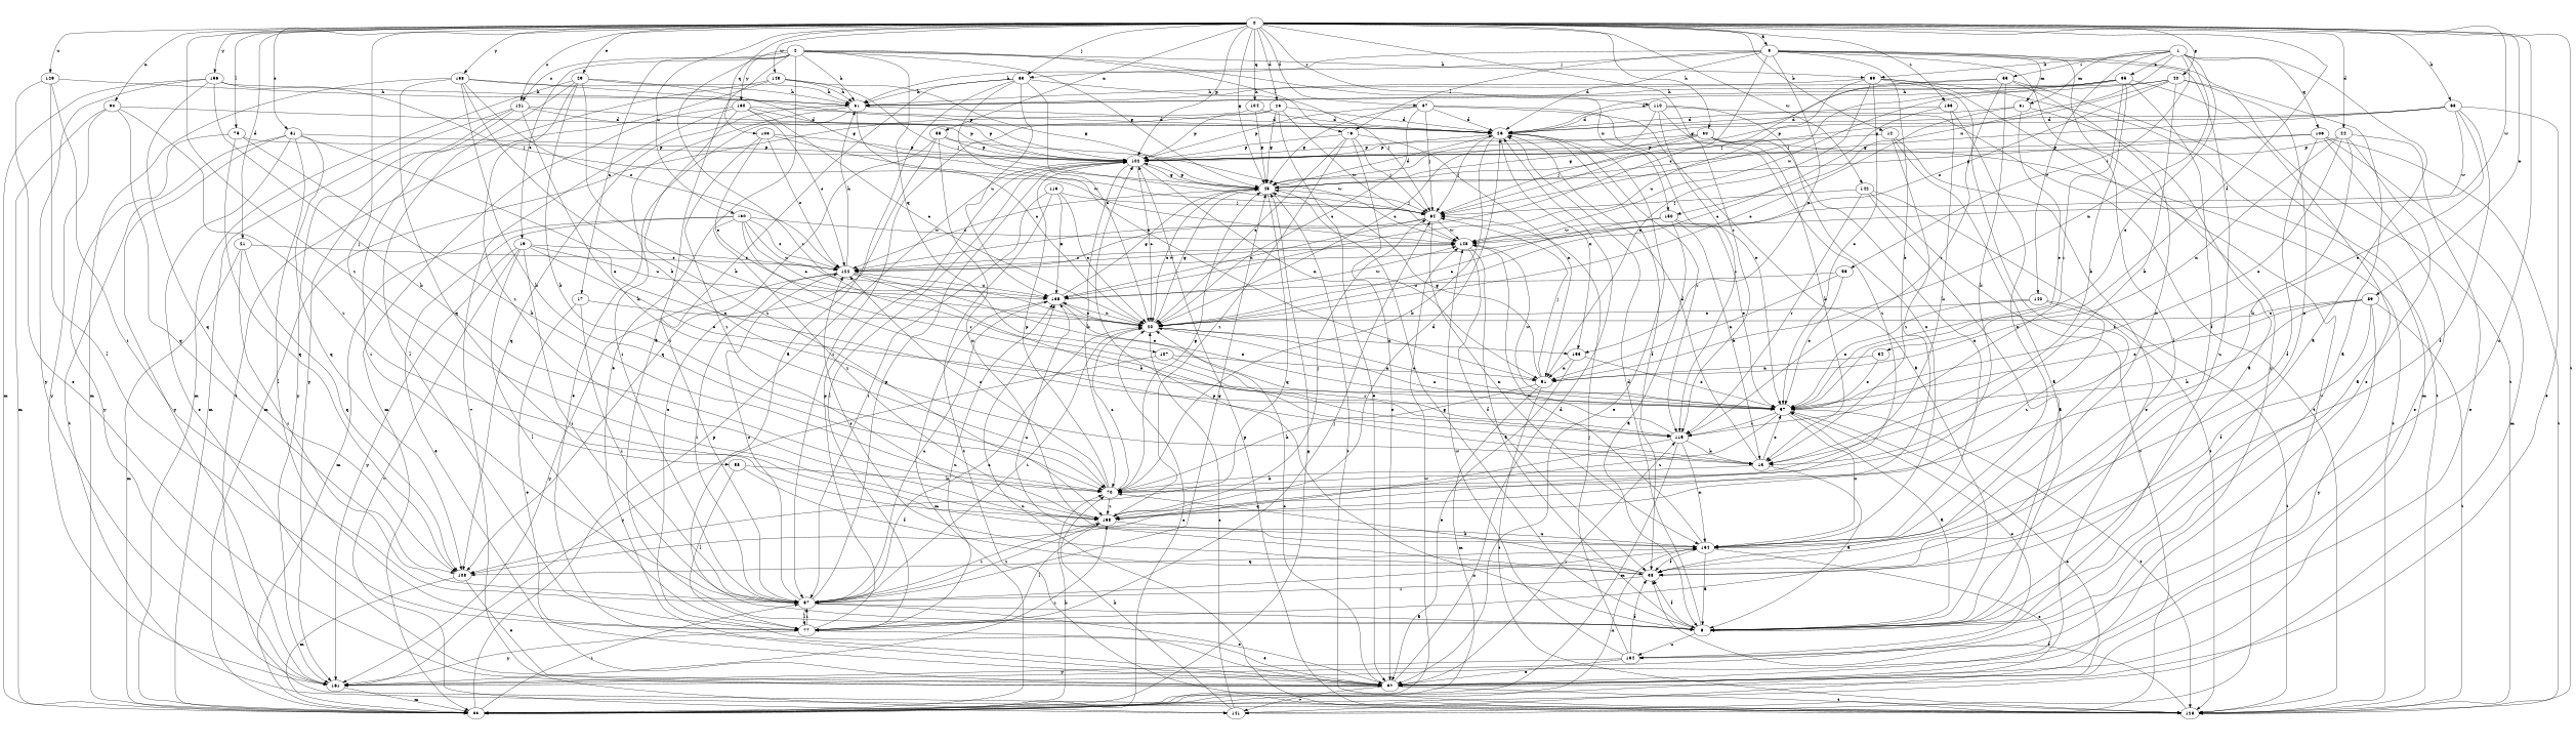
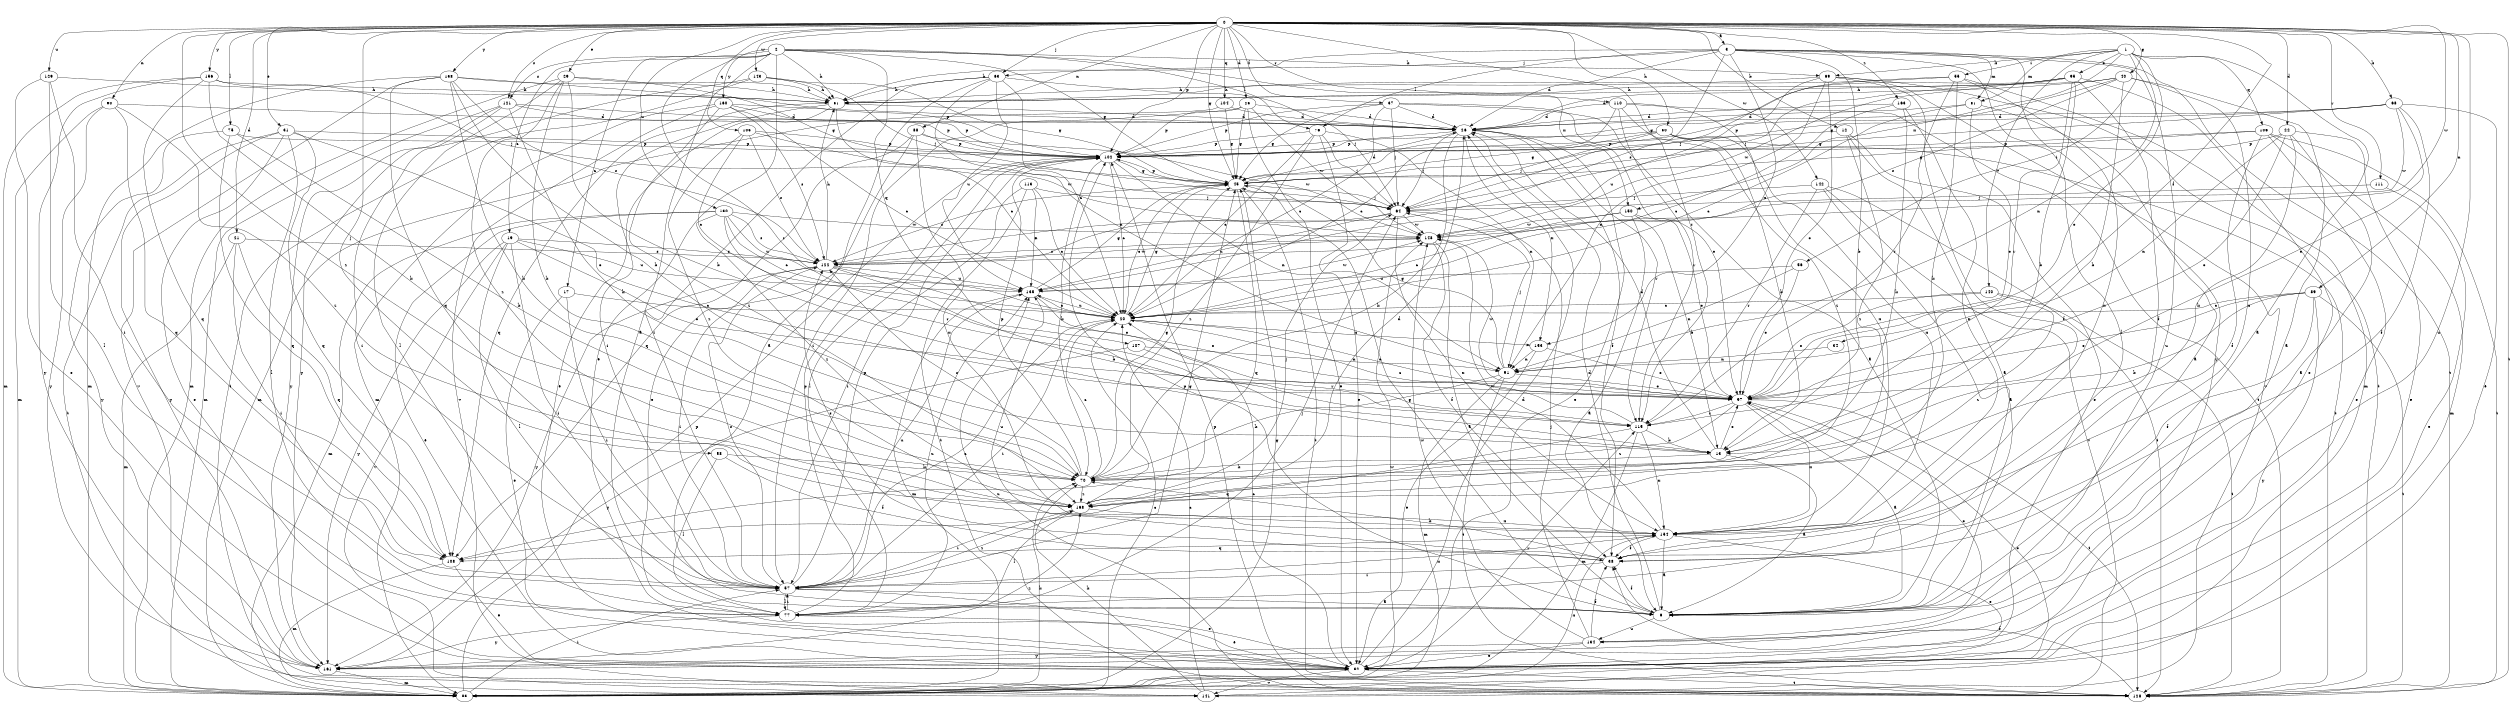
  strict digraph {
    0
    3
    12
    21
    22
    25
    29
    31
    34
    37
    40
    45
    50
    58
    63
    68
    75
    88
    89
    90
    102
    104
    105
    110
+   111
    115
    121
    128
    129
    130
    134
    142
    143
    148
    156
    158
    163
    168
    81
    51
    76
    13
    26
    77
    122
    153
    161
    6
    32
    57
    83
    108
    91
    97
    70
    20
    64
    154
    38
    135
    113
    141
    1
    55
    56
    69
    95
    106
    140
    150
    2
    17
    19
    107
    160
    0 -> 3 [label=a]
    0 -> 12 [label=b]
    0 -> 21 [label=d]
    0 -> 22 [label=d]
    0 -> 25 [label=d]
    0 -> 29 [label=e]
    0 -> 31 [label=e]
    0 -> 34 [label=f]
    0 -> 37 [label=f]
    0 -> 40 [label=g]
    0 -> 45 [label=g]
    0 -> 50 [label=h]
    0 -> 58 [label=j]
    0 -> 63 [label=j]
    0 -> 68 [label=k]
    0 -> 75 [label=l]
    0 -> 88 [label=n]
    0 -> 89 [label=n]
    0 -> 90 [label=n]
    0 -> 102 [label=p]
    0 -> 104 [label=q]
    0 -> 105 [label=q]
    0 -> 110 [label=r]
+   0 -> 111 [label=r]
    0 -> 115 [label=r]
    0 -> 121 [label=s]
    0 -> 128 [label=t]
    0 -> 129 [label=u]
    0 -> 130 [label=u]
    0 -> 134 [label=u]
    0 -> 142 [label=w]
    0 -> 143 [label=w]
    0 -> 148 [label=w]
    0 -> 156 [label=y]
    0 -> 158 [label=y]
    0 -> 163 [label=z]
    0 -> 168 [label=z]
    3 -> 63 [label=j]
    3 -> 128 [label=t]
    3 -> 134 [label=u]
    3 -> 81 [label=m]
    3 -> 51 [label=h]
    3 -> 76 [label=l]
    3 -> 13 [label=b]
    3 -> 26 [label=d]
    3 -> 77 [label=l]
    3 -> 122 [label=s]
    3 -> 153 [label=x]
    3 -> 161 [label=y]
    12 -> 102 [label=p]
    12 -> 168 [label=z]
    12 -> 6 [label=a]
    12 -> 32 [label=e]
    21 -> 122 [label=s]
    21 -> 57 [label=i]
    21 -> 83 [label=m]
    21 -> 108 [label=q]
    22 -> 102 [label=p]
    22 -> 6 [label=a]
    22 -> 32 [label=e]
    22 -> 91 [label=n]
    22 -> 97 [label=o]
    22 -> 70 [label=k]
    25 -> 45 [label=g]
    25 -> 102 [label=p]
    25 -> 148 [label=w]
    25 -> 26 [label=d]
    25 -> 32 [label=e]
    25 -> 57 [label=i]
    29 -> 45 [label=g]
    29 -> 168 [label=z]
    29 -> 51 [label=h]
    29 -> 13 [label=b]
    29 -> 77 [label=l]
    29 -> 83 [label=m]
    29 -> 70 [label=k]
    31 -> 102 [label=p]
    31 -> 128 [label=t]
    31 -> 77 [label=l]
    31 -> 161 [label=y]
    31 -> 32 [label=e]
    31 -> 108 [label=q]
    31 -> 97 [label=o]
    34 -> 91 [label=n]
-   34 -> 97 [label=o]
+   91 -> 97 [label=o]
    37 -> 45 [label=g]
    37 -> 102 [label=p]
    37 -> 26 [label=d]
    37 -> 6 [label=a]
    37 -> 97 [label=o]
    37 -> 20 [label=c]
    37 -> 64 [label=j]
    40 -> 45 [label=g]
    40 -> 51 [label=h]
    40 -> 13 [label=b]
    40 -> 26 [label=d]
    40 -> 122 [label=s]
    40 -> 6 [label=a]
    40 -> 154 [label=x]
    45 -> 102 [label=p]
    45 -> 128 [label=t]
    45 -> 26 [label=d]
    45 -> 122 [label=s]
    45 -> 108 [label=q]
    45 -> 20 [label=c]
    45 -> 64 [label=j]
    50 -> 45 [label=g]
    50 -> 102 [label=p]
    50 -> 128 [label=t]
    50 -> 13 [label=b]
    50 -> 64 [label=j]
    50 -> 154 [label=x]
    58 -> 77 [label=l]
    58 -> 70 [label=k]
    58 -> 38 [label=f]
    63 -> 51 [label=h]
    63 -> 6 [label=a]
    63 -> 57 [label=i]
    63 -> 91 [label=n]
    63 -> 20 [label=c]
    63 -> 64 [label=j]
    63 -> 135 [label=u]
    68 -> 45 [label=g]
    68 -> 102 [label=p]
    68 -> 148 [label=w]
    68 -> 26 [label=d]
    68 -> 32 [label=e]
    68 -> 97 [label=o]
    68 -> 38 [label=f]
    75 -> 102 [label=p]
    75 -> 161 [label=y]
    75 -> 108 [label=q]
    75 -> 70 [label=k]
    88 -> 102 [label=p]
    88 -> 148 [label=w]
    88 -> 32 [label=e]
    88 -> 108 [label=q]
    88 -> 154 [label=x]
    89 -> 128 [label=t]
    89 -> 13 [label=b]
    89 -> 161 [label=y]
    89 -> 97 [label=o]
    89 -> 20 [label=c]
    89 -> 38 [label=f]
    90 -> 168 [label=z]
    90 -> 26 [label=d]
    90 -> 161 [label=y]
    90 -> 83 [label=m]
    90 -> 108 [label=q]
    102 -> 45 [label=g]
    102 -> 77 [label=l]
    102 -> 91 [label=n]
    102 -> 70 [label=k]
    102 -> 20 [label=c]
    104 -> 45 [label=g]
    104 -> 26 [label=d]
    104 -> 83 [label=m]
    105 -> 102 [label=p]
    105 -> 148 [label=w]
    105 -> 168 [label=z]
    105 -> 122 [label=s]
    105 -> 20 [label=c]
    110 -> 115 [label=r]
    110 -> 128 [label=t]
    110 -> 168 [label=z]
    110 -> 26 [label=d]
    110 -> 20 [label=c]
    110 -> 154 [label=x]
+   111 -> 32 [label=e]
+   111 -> 64 [label=j]
    115 -> 13 [label=b]
    115 -> 83 [label=m]
    115 -> 108 [label=q]
    115 -> 20 [label=c]
    115 -> 154 [label=x]
    121 -> 102 [label=p]
    121 -> 26 [label=d]
    121 -> 161 [label=y]
    121 -> 57 [label=i]
    121 -> 83 [label=m]
    121 -> 70 [label=k]
    128 -> 102 [label=p]
    128 -> 38 [label=f]
    128 -> 135 [label=u]
    129 -> 51 [label=h]
    129 -> 77 [label=l]
    129 -> 32 [label=e]
    129 -> 57 [label=i]
    130 -> 115 [label=r]
    130 -> 148 [label=w]
    130 -> 168 [label=z]
    130 -> 122 [label=s]
    130 -> 32 [label=e]
    130 -> 83 [label=m]
    130 -> 20 [label=c]
    130 -> 135 [label=u]
    134 -> 148 [label=w]
    134 -> 161 [label=y]
    134 -> 32 [label=e]
    134 -> 97 [label=o]
    134 -> 64 [label=j]
    134 -> 38 [label=f]
    142 -> 115 [label=r]
    142 -> 128 [label=t]
    142 -> 6 [label=a]
    142 -> 64 [label=j]
    142 -> 141 [label=v]
    143 -> 45 [label=g]
    143 -> 128 [label=t]
    143 -> 51 [label=h]
    143 -> 161 [label=y]
    143 -> 64 [label=j]
    148 -> 122 [label=s]
    148 -> 6 [label=a]
    148 -> 38 [label=f]
    156 -> 51 [label=h]
    156 -> 161 [label=y]
    156 -> 83 [label=m]
    156 -> 108 [label=q]
    156 -> 70 [label=k]
    156 -> 64 [label=j]
    158 -> 102 [label=p]
    158 -> 51 [label=h]
    158 -> 13 [label=b]
    158 -> 122 [label=s]
    158 -> 83 [label=m]
    158 -> 70 [label=k]
    158 -> 154 [label=q]
+   158 -> 141 [label=v]
    163 -> 26 [label=d]
    163 -> 70 [label=k]
    163 -> 20 [label=c]
    163 -> 154 [label=x]
    168 -> 26 [label=d]
    168 -> 77 [label=l]
    168 -> 57 [label=i]
    168 -> 64 [label=j]
    168 -> 154 [label=x]
    81 -> 26 [label=d]
    81 -> 6 [label=a]
    81 -> 97 [label=o]
    81 -> 20 [label=c]
    51 -> 26 [label=d]
    51 -> 32 [label=e]
    51 -> 57 [label=i]
    51 -> 108 [label=q]
    51 -> 20 [label=c]
    76 -> 102 [label=p]
    76 -> 168 [label=z]
    76 -> 32 [label=e]
    76 -> 91 [label=n]
    76 -> 20 [label=c]
    76 -> 64 [label=j]
    13 -> 26 [label=d]
    13 -> 6 [label=a]
    13 -> 97 [label=o]
    13 -> 70 [label=k]
    26 -> 102 [label=p]
    26 -> 115 [label=r]
    26 -> 153 [label=x]
    26 -> 32 [label=e]
    26 -> 70 [label=k]
    26 -> 64 [label=j]
    26 -> 38 [label=f]
    77 -> 102 [label=p]
    77 -> 161 [label=y]
    77 -> 32 [label=e]
    77 -> 57 [label=i]
    77 -> 64 [label=j]
    77 -> 135 [label=u]
    122 -> 148 [label=w]
    122 -> 51 [label=h]
    122 -> 13 [label=b]
    122 -> 161 [label=y]
    122 -> 57 [label=i]
    122 -> 97 [label=o]
    122 -> 135 [label=u]
    153 -> 32 [label=e]
    153 -> 91 [label=n]
    153 -> 97 [label=o]
    161 -> 168 [label=z]
    161 -> 83 [label=m]
    6 -> 45 [label=g]
    6 -> 102 [label=p]
    6 -> 134 [label=u]
    6 -> 26 [label=d]
    6 -> 38 [label=f]
    32 -> 115 [label=r]
    32 -> 128 [label=t]
    32 -> 26 [label=d]
    32 -> 20 [label=c]
    32 -> 141 [label=v]
    57 -> 45 [label=g]
    57 -> 102 [label=p]
    57 -> 168 [label=z]
    57 -> 77 [label=l]
    57 -> 122 [label=s]
    57 -> 6 [label=a]
    57 -> 32 [label=e]
    57 -> 20 [label=c]
    57 -> 154 [label=x]
    57 -> 135 [label=u]
    83 -> 45 [label=g]
    83 -> 102 [label=p]
    83 -> 148 [label=w]
    83 -> 57 [label=i]
    83 -> 70 [label=k]
    83 -> 20 [label=c]
    83 -> 154 [label=x]
    108 -> 32 [label=e]
    108 -> 83 [label=m]
    91 -> 45 [label=g]
    91 -> 128 [label=t]
    91 -> 83 [label=m]
    91 -> 70 [label=k]
    91 -> 64 [label=j]
    97 -> 115 [label=r]
    97 -> 128 [label=t]
    97 -> 148 [label=w]
    97 -> 168 [label=z]
    97 -> 6 [label=a]
    97 -> 154 [label=x]
    70 -> 45 [label=g]
    70 -> 102 [label=p]
    70 -> 168 [label=z]
    70 -> 122 [label=s]
    70 -> 20 [label=c]
    20 -> 45 [label=g]
    20 -> 153 [label=x]
    20 -> 57 [label=i]
    20 -> 97 [label=o]
    20 -> 135 [label=u]
    64 -> 148 [label=w]
    64 -> 122 [label=s]
    64 -> 154 [label=x]
    64 -> 135 [label=u]
    154 -> 148 [label=w]
    154 -> 6 [label=a]
    154 -> 32 [label=e]
    154 -> 108 [label=q]
    154 -> 38 [label=f]
    38 -> 122 [label=s]
    38 -> 57 [label=i]
    38 -> 70 [label=k]
    38 -> 135 [label=u]
    135 -> 45 [label=g]
    135 -> 148 [label=w]
    135 -> 83 [label=m]
    135 -> 97 [label=o]
    135 -> 20 [label=c]
    113 -> 128 [label=t]
    113 -> 57 [label=i]
    113 -> 20 [label=c]
    113 -> 64 [label=j]
    113 -> 135 [label=u]
    141 -> 97 [label=o]
    141 -> 70 [label=k]
    141 -> 20 [label=c]
    1 -> 81 [label=m]
    1 -> 6 [label=a]
    1 -> 91 [label=n]
    1 -> 97 [label=o]
    1 -> 55 [label=i]
    1 -> 56 [label=i]
    1 -> 69 [label=k]
    1 -> 95 [label=o]
    1 -> 106 [label=q]
    1 -> 140 [label=v]
    1 -> 150 [label=x]
    55 -> 115 [label=r]
    55 -> 51 [label=h]
    55 -> 83 [label=m]
    55 -> 70 [label=k]
    55 -> 64 [label=j]
    55 -> 154 [label=x]
    56 -> 91 [label=n]
    56 -> 97 [label=o]
    56 -> 135 [label=u]
    69 -> 128 [label=t]
    69 -> 51 [label=h]
    69 -> 91 [label=n]
    69 -> 97 [label=o]
    69 -> 38 [label=f]
    69 -> 135 [label=u]
    69 -> 141 [label=v]
    95 -> 45 [label=g]
    95 -> 115 [label=r]
    95 -> 148 [label=w]
    95 -> 51 [label=h]
    95 -> 13 [label=b]
    95 -> 32 [label=e]
    95 -> 64 [label=j]
    95 -> 38 [label=f]
    106 -> 45 [label=g]
    106 -> 102 [label=p]
    106 -> 128 [label=t]
    106 -> 32 [label=e]
    106 -> 83 [label=m]
    106 -> 38 [label=f]
    140 -> 128 [label=t]
    140 -> 168 [label=z]
    140 -> 97 [label=o]
    140 -> 20 [label=c]
    150 -> 148 [label=w]
    150 -> 13 [label=b]
    150 -> 6 [label=a]
    150 -> 97 [label=o]
    150 -> 20 [label=c]
    2 -> 45 [label=g]
    2 -> 115 [label=r]
    2 -> 121 [label=s]
    2 -> 51 [label=h]
    2 -> 76 [label=l]
    2 -> 6 [label=a]
    2 -> 32 [label=e]
    2 -> 69 [label=k]
    2 -> 150 [label=x]
    2 -> 17 [label=c]
    2 -> 19 [label=c]
    2 -> 107 [label=q]
    2 -> 160 [label=y]
    17 -> 32 [label=e]
    17 -> 57 [label=i]
    17 -> 20 [label=c]
    19 -> 77 [label=l]
    19 -> 122 [label=s]
    19 -> 161 [label=y]
    19 -> 57 [label=i]
    19 -> 97 [label=o]
    19 -> 135 [label=u]
    19 -> 141 [label=v]
    107 -> 115 [label=r]
    107 -> 161 [label=y]
    107 -> 91 [label=n]
    160 -> 102 [label=p]
    160 -> 168 [label=z]
    160 -> 26 [label=d]
    160 -> 122 [label=s]
    160 -> 83 [label=m]
    160 -> 20 [label=c]
    160 -> 141 [label=v]
  }
